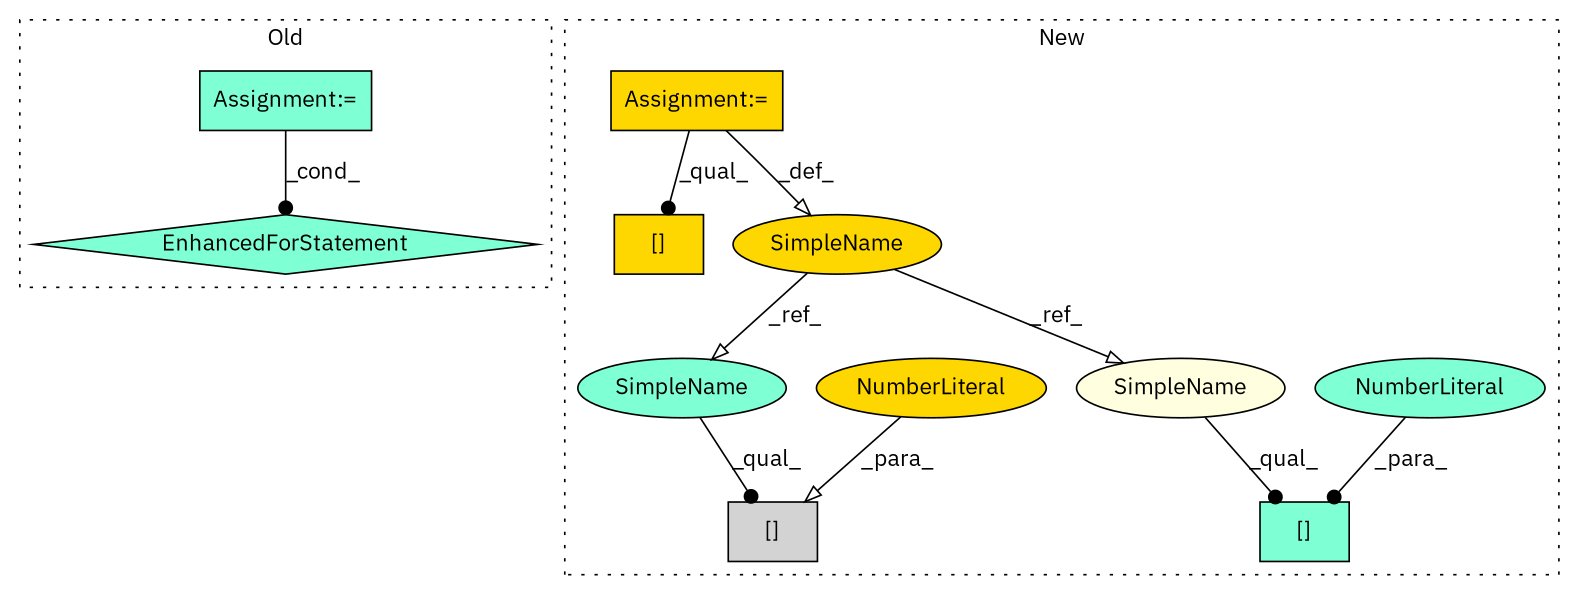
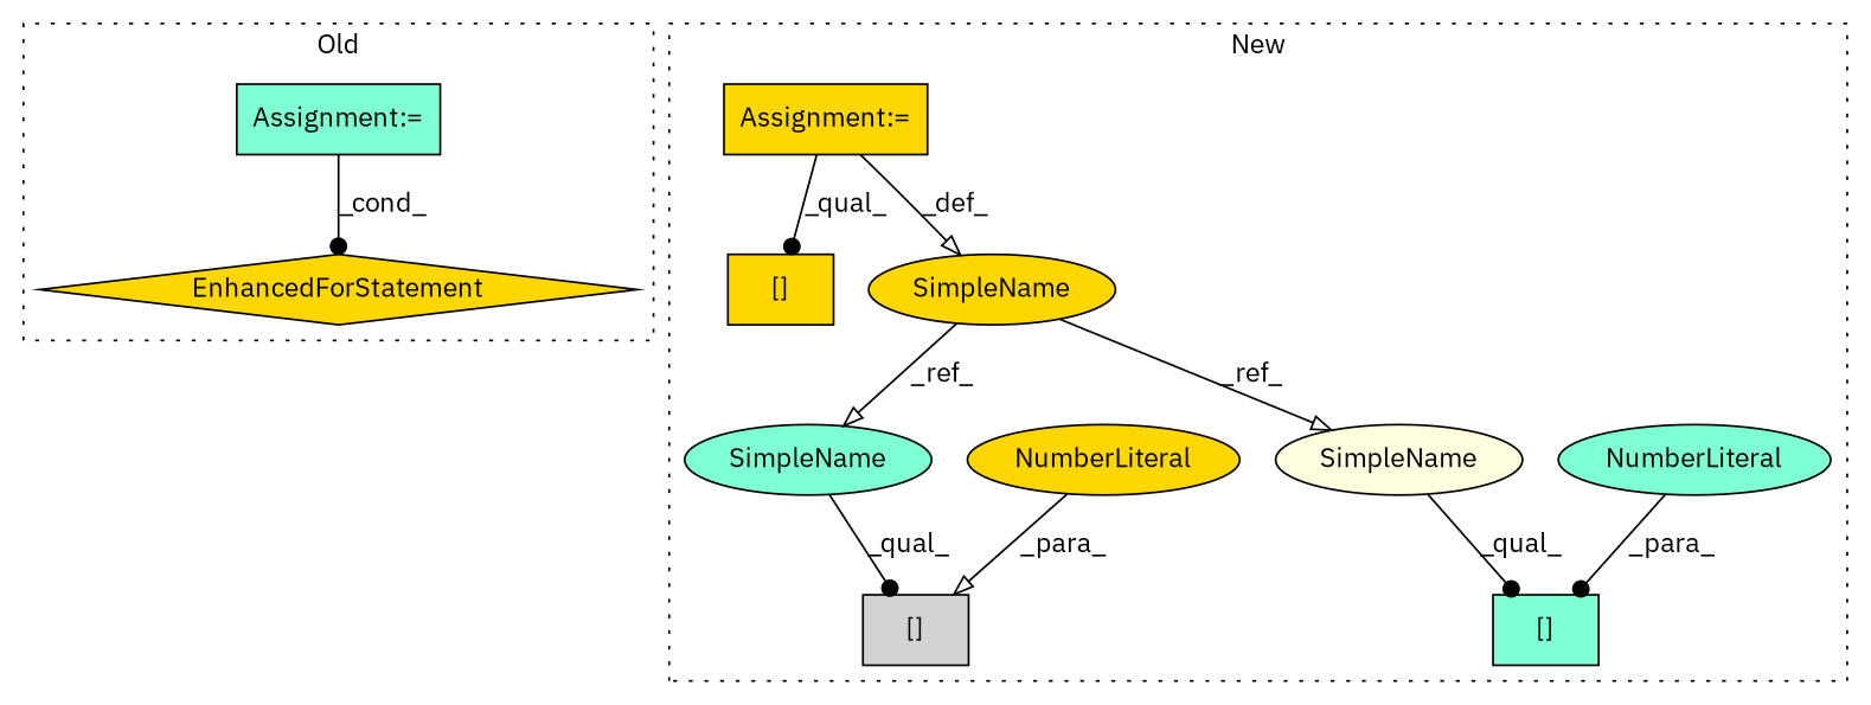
  digraph {
    fontname="IBM Plex Sans"
    node [a=2 l=1 s="15606,15681" shape=box style=filled fillcolor=aquamarine fontname="IBM Plex Sans"]
    edge [arrowhead=dot fontname="IBM Plex Sans"]
-   n1 [a=70 l="53,2" label=EnhancedForStatement shape=diamond]
+   n1 [a=70 l="53,2" label=EnhancedForStatement shape=diamond fillcolor=gold]
    n2 [a=7 l="53,2" label="Assignment:="]
    n3 [l="15,1" label="[]" s="13453,13469"]
    n4 [a=34 label=NumberLiteral s=13468 shape=ellipse]
    n5 [a=7 label="Assignment:=" s=12795 fillcolor=gold]
    n6 [l="15,1" label="[]" s="13158,13174" fillcolor=lightgrey]
    n7 [a=34 label=NumberLiteral s=13173 shape=ellipse fillcolor=gold]
    n8 [l="35,1" label="[]" s="13158,13207" fillcolor=gold]
    n9 [a=42 l=14 label=SimpleName s=12781 shape=ellipse fillcolor=gold]
    n10 [a=42 l=14 label=SimpleName s=13453 shape=ellipse fillcolor=lightyellow]
    n11 [a=42 l=14 label=SimpleName s=13158 shape=ellipse]
    subgraph cluster_1 {
      label=Old
      style=dotted
      n1
      n2
    }
    subgraph cluster_2 {
      label=New
      style=dotted
      n3
      n4
      n5
      n6
      n7
      n8
      n9
      n10
      n11
    }
    n2 -> n1 [label=_cond_]
    n4 -> n3 [label=_para_]
    n5 -> n8 [label=_qual_]
    n5 -> n9 [label=_def_ arrowhead=onormal]
    n7 -> n6 [label=_para_ arrowhead=onormal]
    n9 -> n10 [label=_ref_ arrowhead=onormal]
    n9 -> n11 [label=_ref_ arrowhead=onormal]
    n10 -> n3 [label=_qual_]
    n11 -> n6 [label=_qual_]
  }
